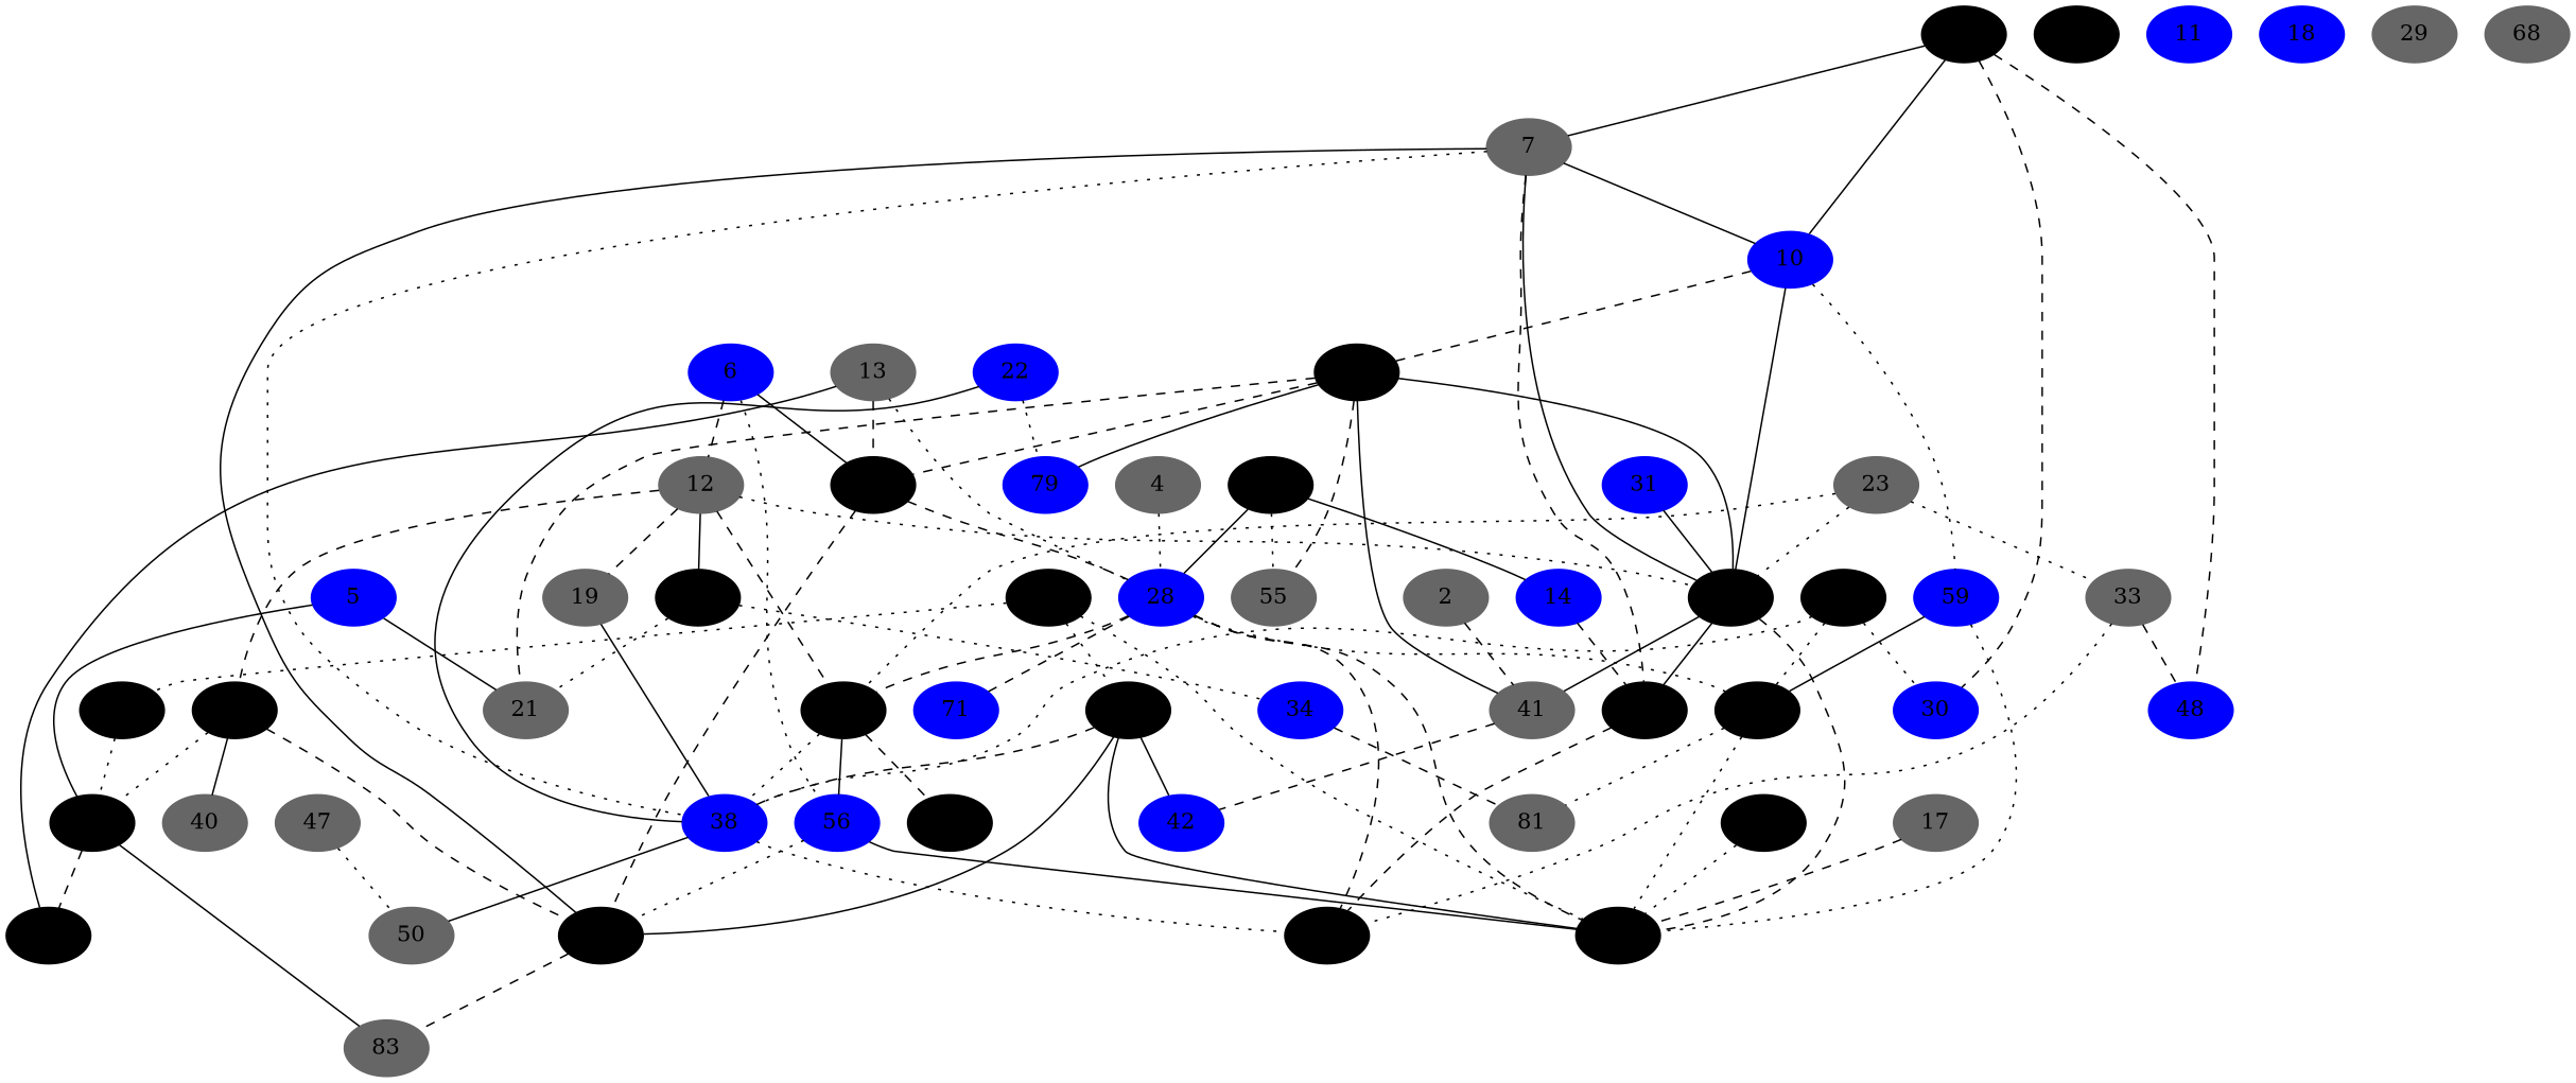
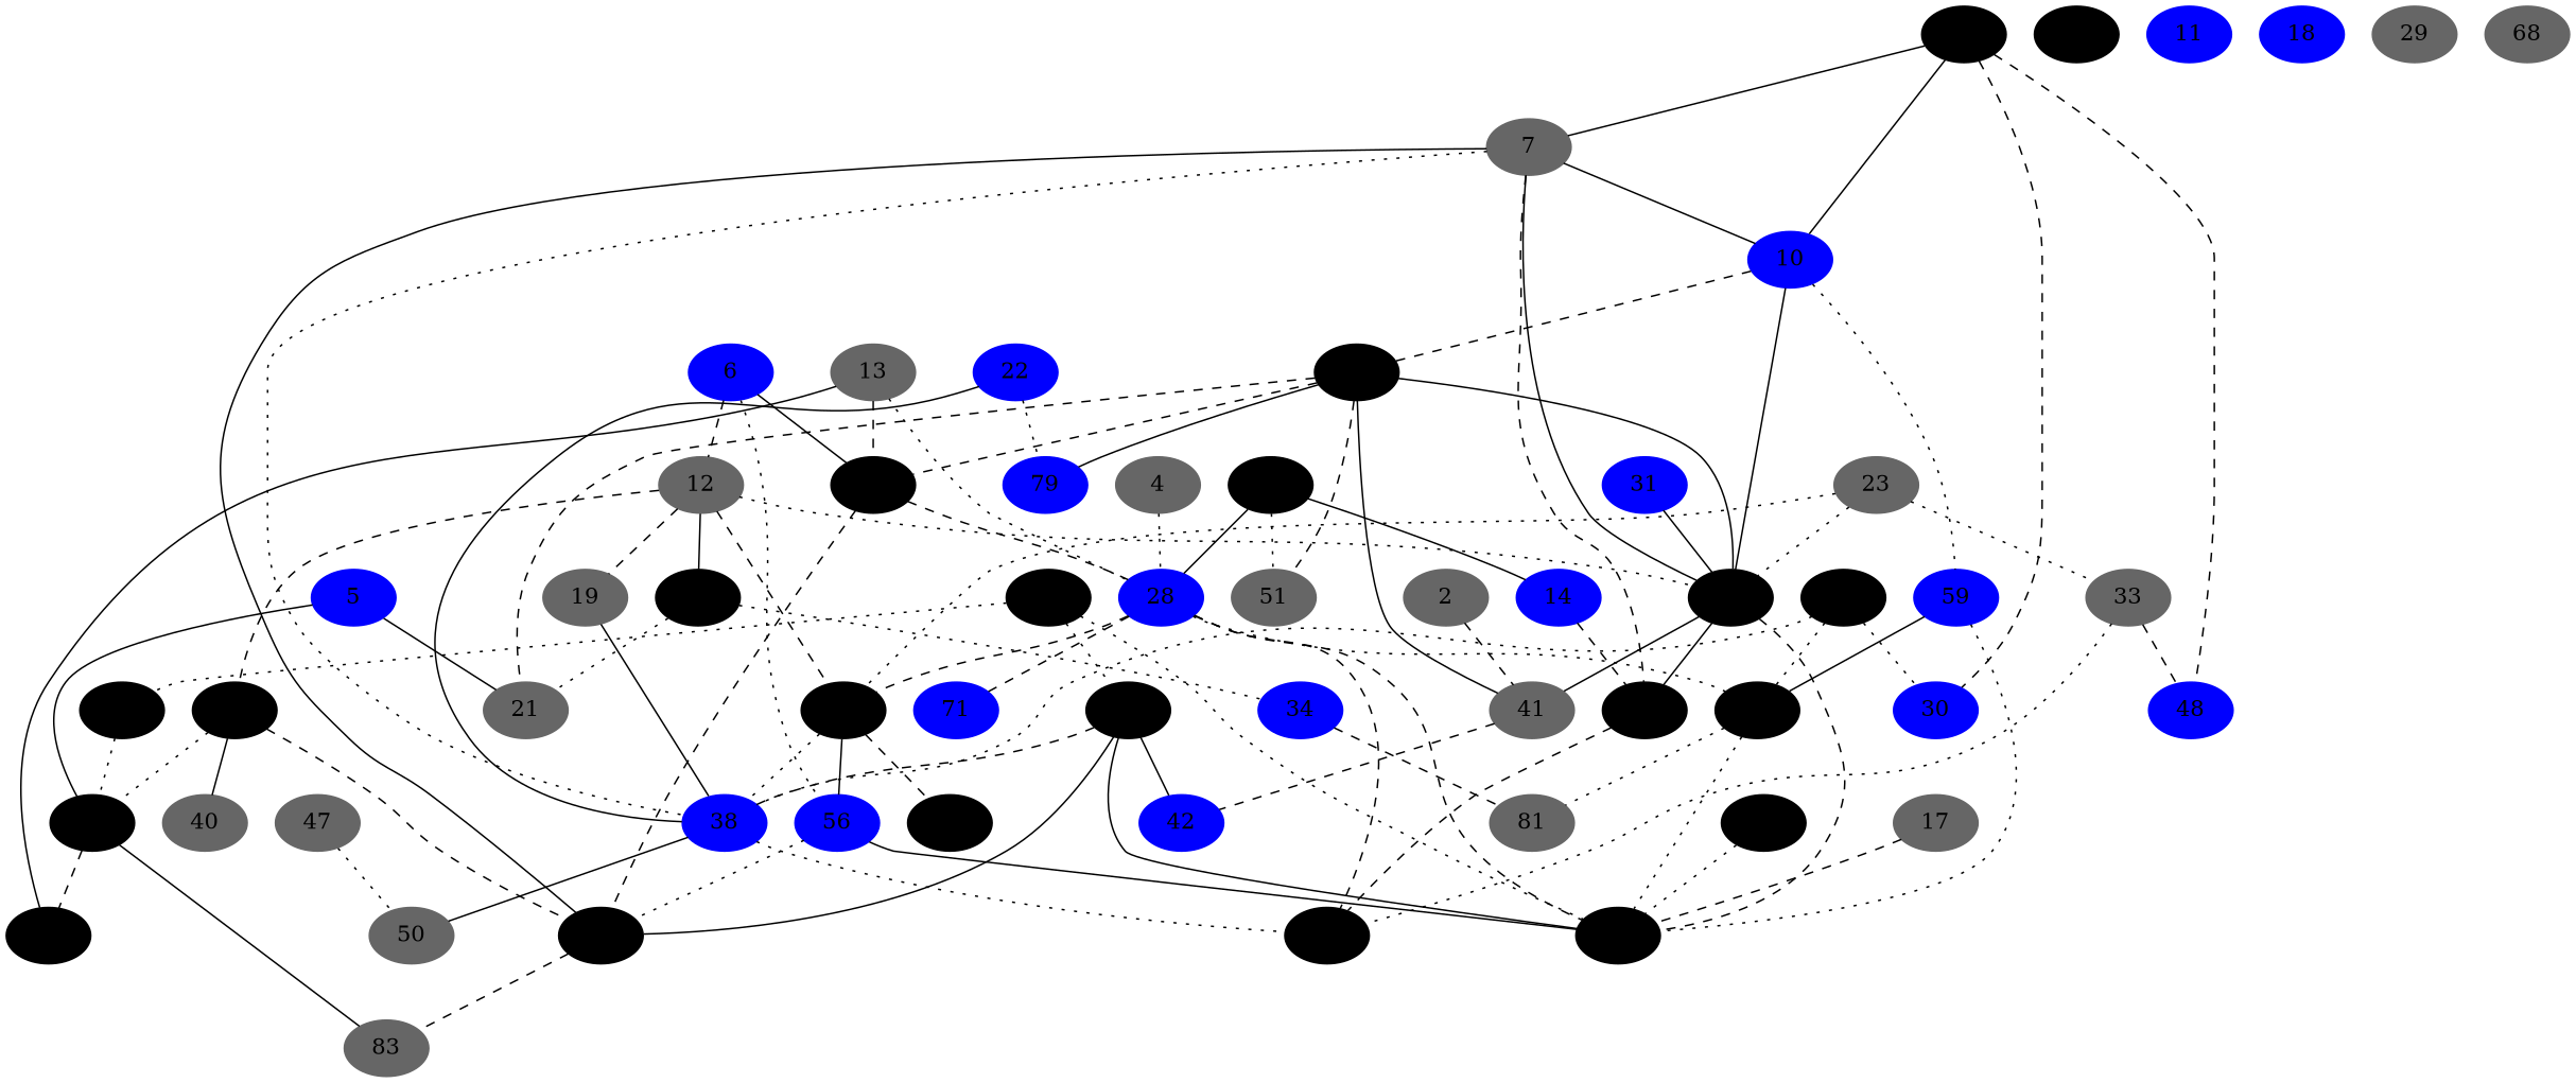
  graph {
    node [color=black style=filled]
    edge [style=dashed]
    1 [super="+55"]
    7 [color=gray40 super="+26"]
    10 [color=blue]
    30 [color=blue]
    48 [color=blue]
    38 [color=blue super="+64"]
    39 [super="+45"]
    46 [super="+84"]
    67 [super="+74"]
    20 [super="+52"]
    59 [color=blue super="+82"]
    41 [color=gray40 super="+44"]
    42 [color=blue]
    2 [color=gray40]
    3
    4 [color=gray40 super="+70"]
    28 [color=blue super="+54"]
    60 [super="+66"]
    35 [super="+80"]
    72 [super="+75"]
    49
    71 [color=blue]
    21 [color=gray40 super="+61"]
    5 [color=blue]
    65 [super="+76"]
    86
    83 [color=gray40]
    6 [color=blue super="+57"]
    12 [color=gray40 super="+77"]
    24 [super="+62"]
    56 [color=blue]
    15
    19 [color=gray40]
    25 [super="+73"]
    50 [color=gray40]
    8 [super="+43"]
    14 [color=blue]
-   51 [color=gray40 label=55]
+   51 [color=gray40]
    9 [super="+63"]
    81 [color=gray40]
    79 [color=blue]
    11 [color=blue]
    34 [color=blue]
    40 [color=gray40]
    78
    13 [color=gray40 super="+85"]
    16
    17 [color=gray40]
    18 [color=blue]
    22 [color=blue]
    23 [color=gray40 super="+27"]
    33 [color=gray40]
    29 [color=gray40]
    31 [color=blue]
    32 [super="+53"]
    36
    58
    47 [color=gray40]
    68 [color=gray40]
    1 -- 7 [style=solid]
    1 -- 10 [style=solid]
    1 -- 30
    1 -- 48
    7 -- 10 [style=solid]
    7 -- 38 [style=dotted]
    7 -- 39 [style=solid]
    7 -- 46
    7 -- 67 [style=solid]
    10 -- 39 [style=solid]
    10 -- 20
    10 -- 59 [style=dotted]
    38 -- 49 [style=dotted]
    38 -- 50 [style=solid]
    39 -- 46 [style=solid]
    39 -- 41 [style=solid]
    39 -- 72
    46 -- 49
    67 -- 83
    20 -- 39 [style=solid]
    20 -- 41 [style=solid]
    20 -- 21
    20 -- 24
    20 -- 51
    20 -- 79 [style=solid]
    59 -- 60 [style=solid]
    59 -- 72 [style=dotted]
    41 -- 42
    2 -- 41
    4 -- 28 [style=dotted]
    28 -- 60 [style=dotted]
    28 -- 35
    28 -- 72
    28 -- 49
    28 -- 71
    60 -- 72 [style=dotted]
    60 -- 81 [style=dotted]
    35 -- 38 [style=dotted]
    35 -- 56 [style=solid]
    35 -- 78
    5 -- 21 [style=solid]
    5 -- 65 [style=solid]
    65 -- 86
    65 -- 83 [style=solid]
    6 -- 12 [weight=2]
    6 -- 24 [style=solid]
    6 -- 56 [style=dotted]
    12 -- 39 [style=dotted]
    12 -- 35
    12 -- 15 [style=solid]
    12 -- 19
    12 -- 25
    24 -- 67
    24 -- 28
    56 -- 67 [style=dotted]
    56 -- 72 [style=solid]
    15 -- 21 [style=dotted]
    15 -- 34 [style=dotted]
    19 -- 38 [style=solid]
    25 -- 67
    25 -- 65 [style=dotted]
    25 -- 40 [style=solid]
    8 -- 28 [style=solid]
    8 -- 14 [style=solid]
    8 -- 51 [style=dotted]
    14 -- 46
    9 -- 30 [style=dotted]
    9 -- 38 [style=dotted]
    9 -- 60 [style=dotted]
    34 -- 81
    13 -- 28 [style=dotted]
    13 -- 86 [style=solid]
    13 -- 24
    16 -- 72 [style=dotted]
    17 -- 72
    22 -- 38 [style=solid]
    22 -- 79 [style=dotted]
    23 -- 39 [style=dotted]
    23 -- 35 [style=dotted weight=2]
    23 -- 33 [style=dotted]
    33 -- 48
    33 -- 49 [style=dotted]
    31 -- 39 [style=solid]
    32 -- 72 [style=dotted]
    32 -- 36 [style=dotted]
    32 -- 58 [style=dotted]
    36 -- 38
    36 -- 67 [style=solid]
    36 -- 42 [style=solid]
    36 -- 72 [style=solid]
    58 -- 65 [style=dotted]
    47 -- 50 [style=dotted]
  }
